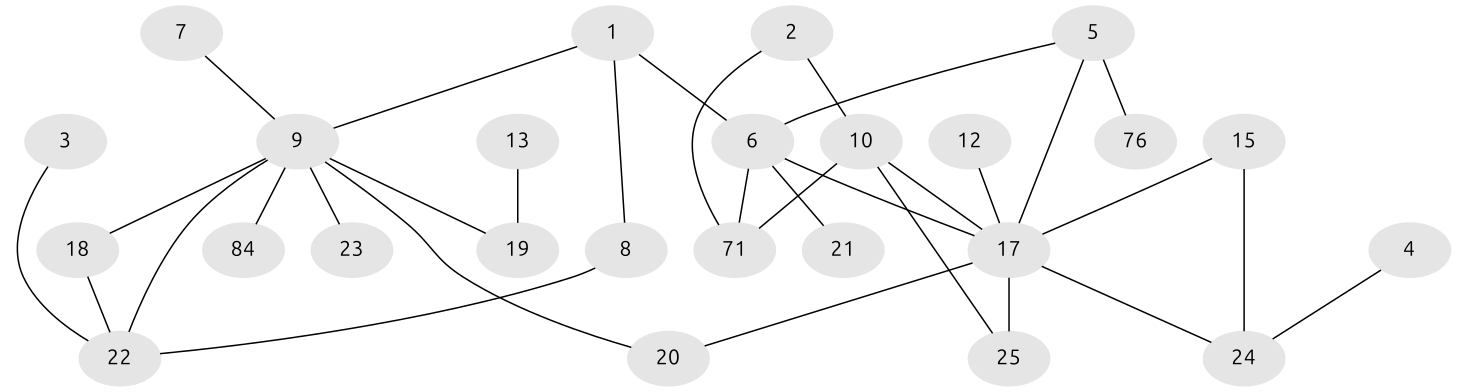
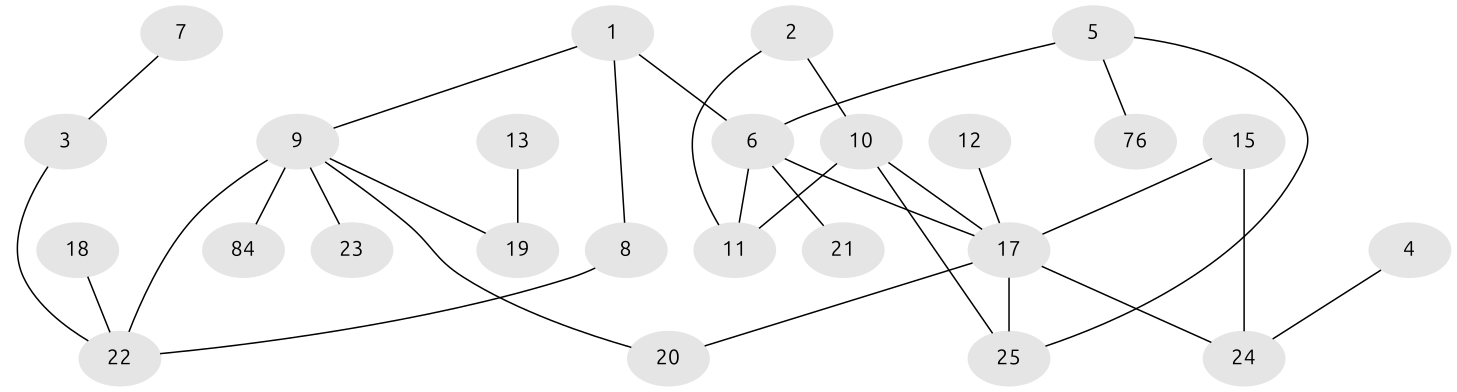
  graph {
    fontname=Ubuntu
    node [color=gray90 fontname=Ubuntu style=filled]
    edge [fontname=Ubuntu weight=1.0]
    1
    6
    8
    9
-   11 [label=71]
+   11
    17
    21
    22
    n9 [label=84]
    18
    19
    23
    20
    2
    10
    25
    3
    4
    24
    5
    n21 [label=76]
    7
    12
    13
    15
    1 -- 6
    1 -- 8
    1 -- 9
    6 -- 11
    6 -- 17
    6 -- 21
    8 -- 22
    9 -- 22
    9 -- n9
-   9 -- 18
    9 -- 19
    9 -- 23
    9 -- 20
    17 -- 20
    17 -- 25 [weight=2.0]
    17 -- 24
    18 -- 22
    2 -- 11
    2 -- 10
    10 -- 11
    10 -- 17
    10 -- 25
    3 -- 22
    4 -- 24
    5 -- 6
-   5 -- 17
+   5 -- 25
    5 -- n21
-   7 -- 9
+   7 -- 3
    12 -- 17
    13 -- 19
    15 -- 17
    15 -- 24
  }
